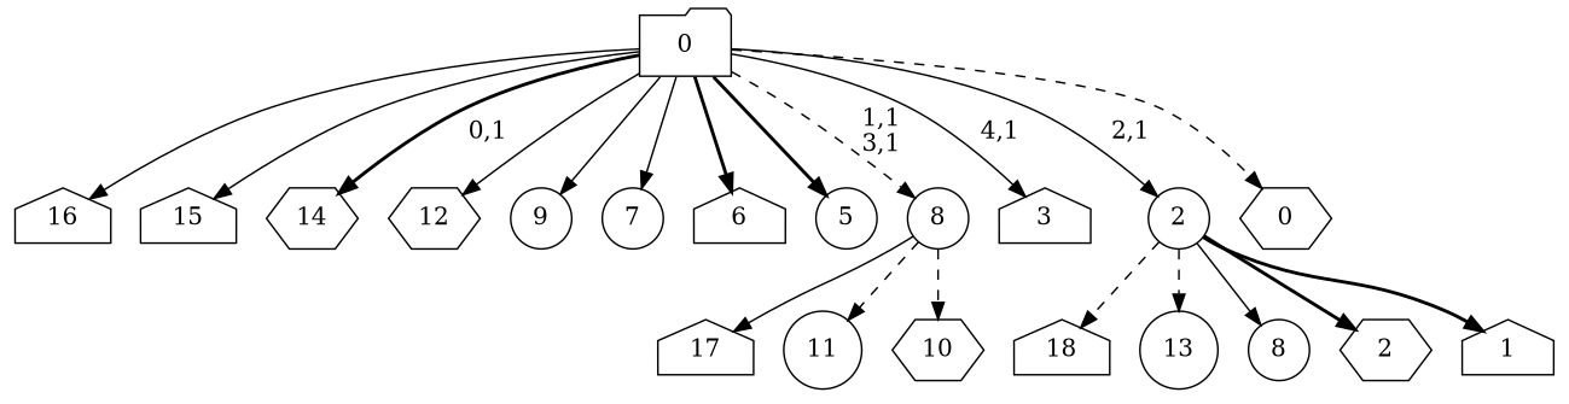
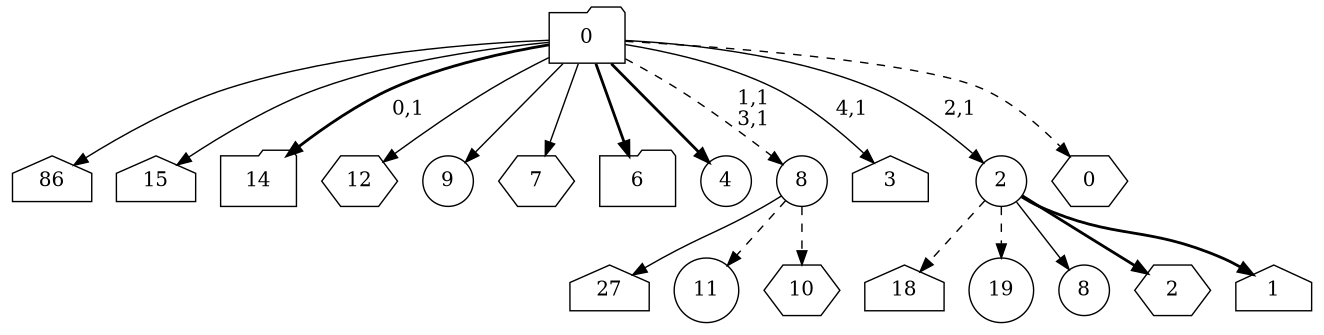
  digraph {
    node [shape=circle]
    edge [style=solid]
    n1 [label=18 shape=house]
-   n2 [label=17 shape=house]
-   n3 [label=16 shape=house]
+   n2 [label=27 shape=house]
+   n3 [label=86 shape=house]
    n4 [label=15 shape=house]
-   n5 [label=14 shape=hexagon]
-   n6 [label=13]
+   n5 [label=14 shape=folder]
+   n6 [label=19]
    n7 [label=12 shape=hexagon]
    n8 [label=11]
    n9 [label=10 shape=hexagon]
    n10 [label=9]
    n11 [label=8]
-   n12 [label=7]
-   n13 [label=6 shape=house]
-   n14 [label=5]
+   n12 [label=7 shape=hexagon]
+   n13 [label=6 shape=folder]
+   n14 [label=4]
    8
    n16 [label=3 shape=house]
    n17 [label=2 shape=hexagon]
    n18 [label=1 shape=house]
    2
    n20 [label=0 shape=hexagon]
    0 [shape=folder]
    8 -> n2
    8 -> n8 [style=dashed]
    8 -> n9 [style=dashed]
    2 -> n1 [style=dashed]
    2 -> n6 [style=dashed]
    2 -> n11
    2 -> n17 [style=bold]
    2 -> n18 [style=bold]
    0 -> n3
    0 -> n4
    0 -> n5 [label="0,1" style=bold]
    0 -> n7
    0 -> n10
    0 -> n12
    0 -> n13 [style=bold]
    0 -> n14 [style=bold]
    0 -> 8 [label="1,1\n3,1" style=dashed]
    0 -> n16 [label="4,1"]
    0 -> 2 [label="2,1"]
    0 -> n20 [style=dashed]
  }
